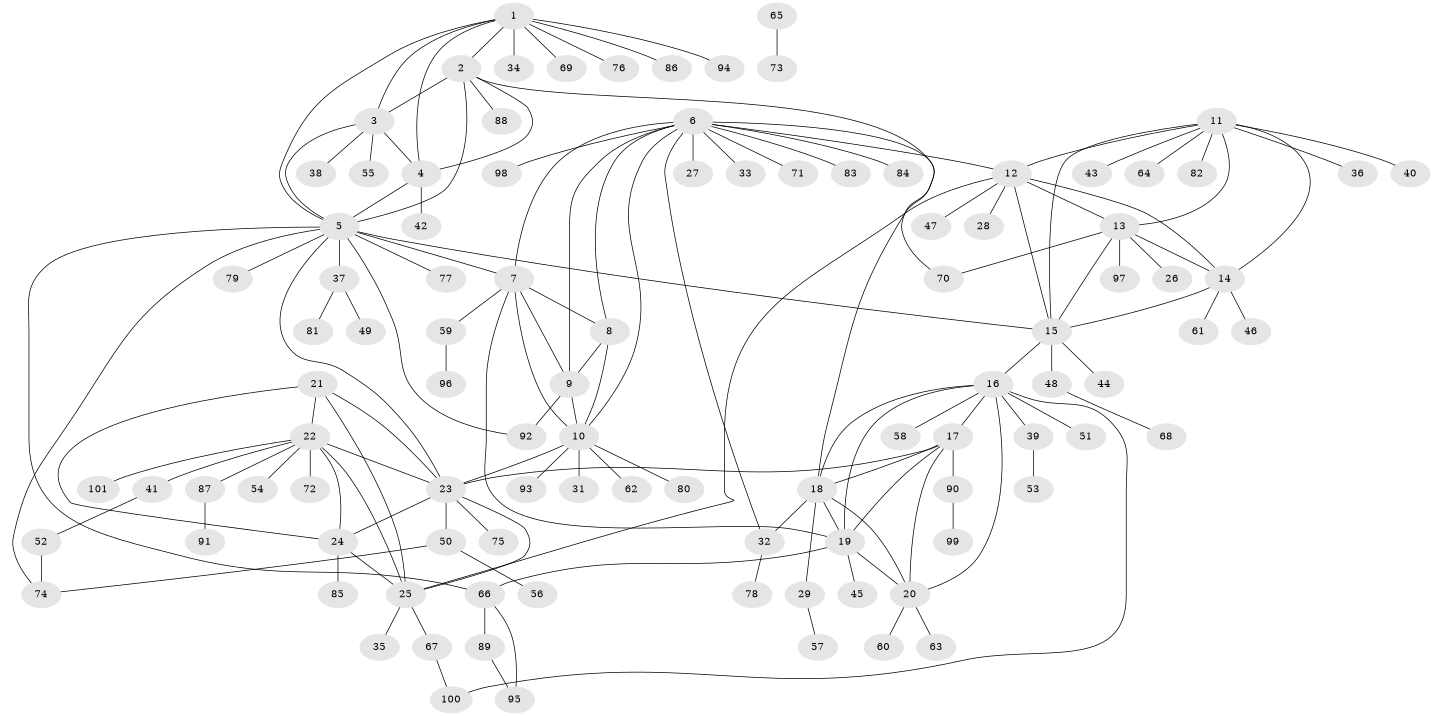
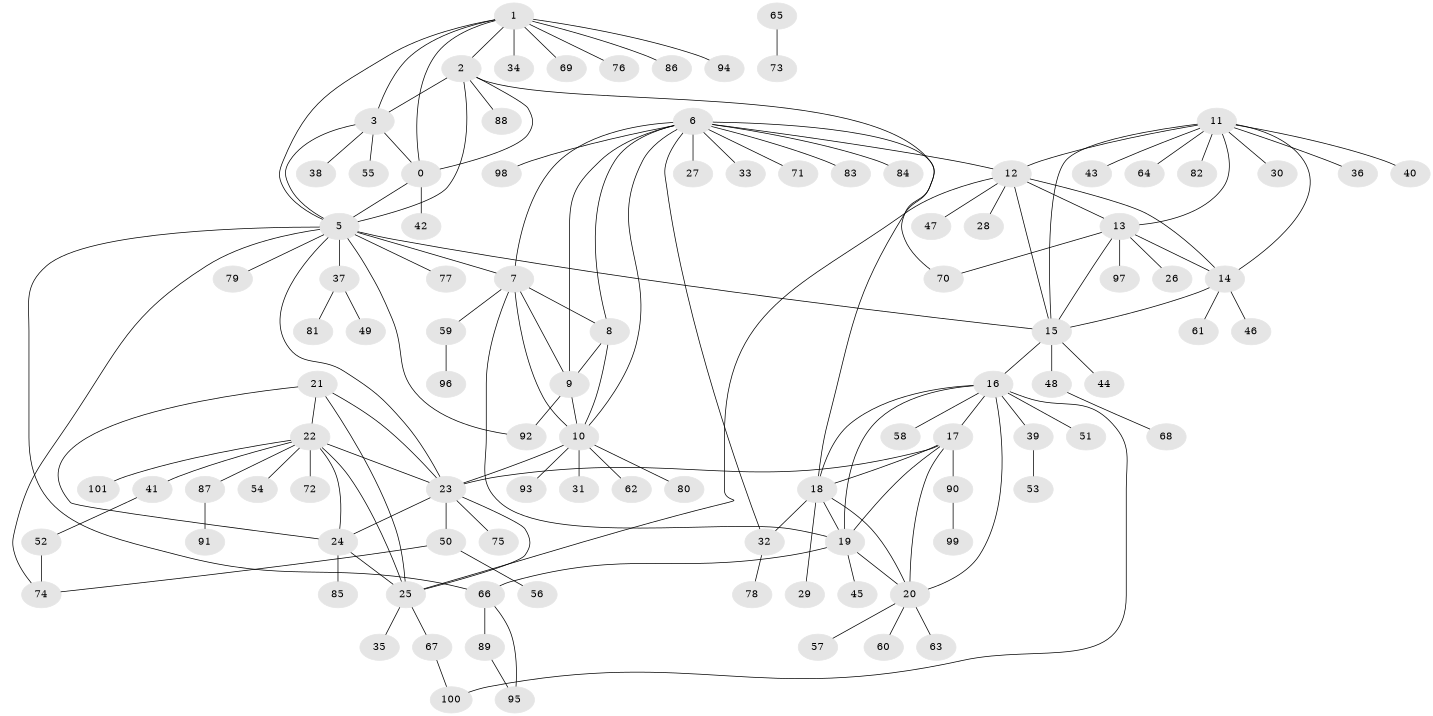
  graph {
    node [color=gray90 style=filled]
    1
    2
    3
-   4
+   4 [label=0]
    5
    34
    69
    76
    86
    94
    18
    88
    38
    55
    42
    7
    15
    23
    37
    66
    74
    77
    79
    92
    32
    19
    20
    29
    8
    9
    10
    59
    16
    44
    48
    25
    24
    50
    75
    49
    81
    89
    95
    6
    12
    27
    33
    70
    71
    83
    84
    98
    31
    62
    80
    93
    13
    14
    28
    47
    78
    45
    96
    11
+   30
    36
    40
    43
    64
    82
    26
    97
    46
    61
    67
    35
    17
    39
    51
    58
    100
    68
    90
    57
    60
    63
    53
    99
    21
    22
    41
    54
    72
    87
    101
    85
    52
    91
    56
    65
    73
    1 -- 2
    1 -- 3
    1 -- 4
    1 -- 5
    1 -- 34
    1 -- 69
    1 -- 76
    1 -- 86
    1 -- 94
    2 -- 3
    2 -- 4
    2 -- 5
    2 -- 18
    2 -- 88
    3 -- 4
    3 -- 5
    3 -- 38
    3 -- 55
    4 -- 5
    4 -- 42
    5 -- 7
    5 -- 15
    5 -- 23
    5 -- 37
    5 -- 66
    5 -- 74
    5 -- 77
    5 -- 79
    5 -- 92
    18 -- 32
    18 -- 19
    18 -- 20
    18 -- 29
    7 -- 19
    7 -- 8
    7 -- 9
    7 -- 10
    7 -- 59
    15 -- 16
    15 -- 44
    15 -- 48
    23 -- 25
    23 -- 24
    23 -- 50
    23 -- 75
    37 -- 49
    37 -- 81
    66 -- 89
    66 -- 95
    32 -- 78
    19 -- 66
    19 -- 20
    19 -- 45
-   29 -- 57
+   20 -- 57
    20 -- 60
    20 -- 63
    8 -- 9
    8 -- 10
    9 -- 92
    9 -- 10
    10 -- 23
    10 -- 31
    10 -- 62
    10 -- 80
    10 -- 93
    59 -- 96
    16 -- 18
    16 -- 19
    16 -- 20
    16 -- 17
    16 -- 39
    16 -- 51
    16 -- 58
    16 -- 100
    48 -- 68
    25 -- 67
    25 -- 35
    24 -- 25
    24 -- 85
    50 -- 74
    50 -- 56
    89 -- 95
    6 -- 7
    6 -- 32
    6 -- 8
    6 -- 9
    6 -- 10
    6 -- 12
    6 -- 27
    6 -- 33
    6 -- 70
    6 -- 71
    6 -- 83
    6 -- 84
    6 -- 98
    12 -- 15
    12 -- 25
    12 -- 13
    12 -- 14
    12 -- 28
    12 -- 47
    13 -- 15
    13 -- 70
    13 -- 14
    13 -- 26
    13 -- 97
    14 -- 15
    14 -- 46
    14 -- 61
    11 -- 15
    11 -- 12
    11 -- 13
    11 -- 14
+   11 -- 30
    11 -- 36
    11 -- 40
    11 -- 43
    11 -- 64
    11 -- 82
    67 -- 100
    17 -- 18
    17 -- 23
    17 -- 19
    17 -- 20
    17 -- 90
    39 -- 53
    90 -- 99
    21 -- 23
    21 -- 25
    21 -- 24
    21 -- 22
    22 -- 23
    22 -- 25
    22 -- 24
    22 -- 41
    22 -- 54
    22 -- 72
    22 -- 87
    22 -- 101
    41 -- 52
    87 -- 91
    52 -- 74
    65 -- 73
  }
